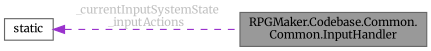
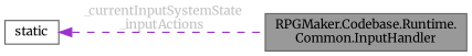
  digraph {
    rankdir=LR
    fontname=Merriweather
    node [color=gray40 fontname=Merriweather fontsize=10 shape=box style=filled]
-   n1 [fillcolor=grey60 fontcolor=black height=0.2 label="RPGMaker.Codebase.Common.\lCommon.InputHandler" width=0.4]
+   n1 [fillcolor=grey60 fontcolor=black height=0.2 label="RPGMaker.Codebase.Runtime.\lCommon.InputHandler" width=0.4]
    n2 [fillcolor=white height=0.2 label=static width=0.4]
    n2 -> n1 [color=darkorchid3 dir=back fontcolor=grey fontname=Merriweather fontsize=10 label=" _currentInputSystemState\n_inputActions" labelfontname=Helvetica labelfontsize=10 style=dashed]
  }
